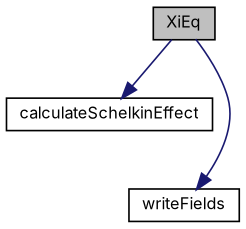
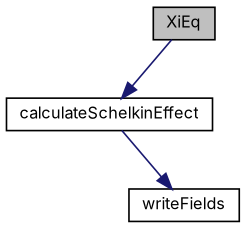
  digraph {
    fontname=Inter
    rankdir=TB
    node [color=black fontname=Inter fontsize=10 shape=record]
    edge [color=midnightblue fontname=Inter fontsize=10 labelfontname=Helvetica labelfontsize=10 style=solid]
    n1 [fillcolor=grey75 fontcolor=black height=0.2 label=XiEq style=filled width=0.4]
    n2 [height=0.2 label=calculateSchelkinEffect width=0.4]
    n3 [height=0.2 label=writeFields width=0.4]
    n1 -> n2
-   n1 -> n3
+   n2 -> n3
  }
